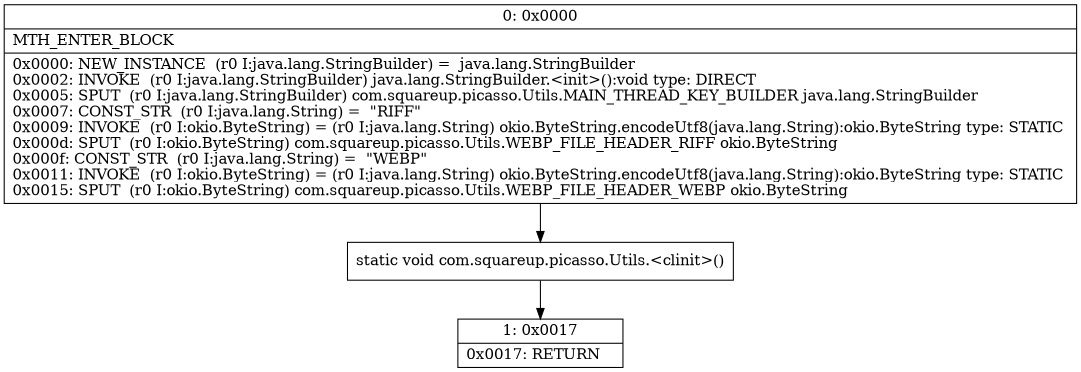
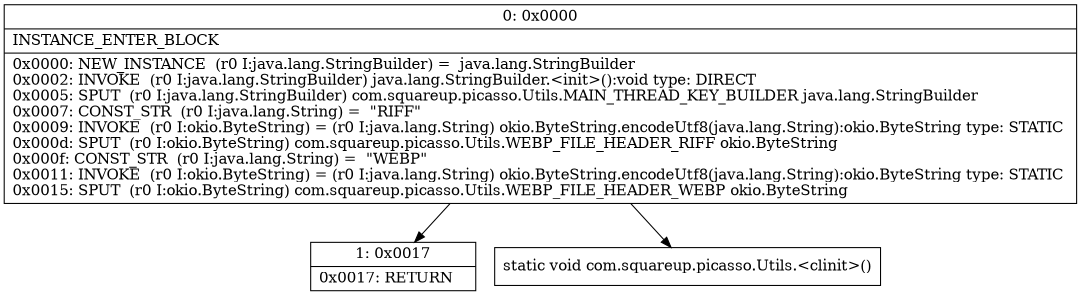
  digraph {
    node [shape=record]
-   n1 [label="{0\:\ 0x0000|MTH_ENTER_BLOCK\l|0x0000: NEW_INSTANCE  (r0 I:java.lang.StringBuilder) =  java.lang.StringBuilder \l0x0002: INVOKE  (r0 I:java.lang.StringBuilder) java.lang.StringBuilder.\<init\>():void type: DIRECT \l0x0005: SPUT  (r0 I:java.lang.StringBuilder) com.squareup.picasso.Utils.MAIN_THREAD_KEY_BUILDER java.lang.StringBuilder \l0x0007: CONST_STR  (r0 I:java.lang.String) =  \"RIFF\" \l0x0009: INVOKE  (r0 I:okio.ByteString) = (r0 I:java.lang.String) okio.ByteString.encodeUtf8(java.lang.String):okio.ByteString type: STATIC \l0x000d: SPUT  (r0 I:okio.ByteString) com.squareup.picasso.Utils.WEBP_FILE_HEADER_RIFF okio.ByteString \l0x000f: CONST_STR  (r0 I:java.lang.String) =  \"WEBP\" \l0x0011: INVOKE  (r0 I:okio.ByteString) = (r0 I:java.lang.String) okio.ByteString.encodeUtf8(java.lang.String):okio.ByteString type: STATIC \l0x0015: SPUT  (r0 I:okio.ByteString) com.squareup.picasso.Utils.WEBP_FILE_HEADER_WEBP okio.ByteString \l}"]
+   n1 [label="{0\:\ 0x0000|INSTANCE_ENTER_BLOCK\l|0x0000: NEW_INSTANCE  (r0 I:java.lang.StringBuilder) =  java.lang.StringBuilder \l0x0002: INVOKE  (r0 I:java.lang.StringBuilder) java.lang.StringBuilder.\<init\>():void type: DIRECT \l0x0005: SPUT  (r0 I:java.lang.StringBuilder) com.squareup.picasso.Utils.MAIN_THREAD_KEY_BUILDER java.lang.StringBuilder \l0x0007: CONST_STR  (r0 I:java.lang.String) =  \"RIFF\" \l0x0009: INVOKE  (r0 I:okio.ByteString) = (r0 I:java.lang.String) okio.ByteString.encodeUtf8(java.lang.String):okio.ByteString type: STATIC \l0x000d: SPUT  (r0 I:okio.ByteString) com.squareup.picasso.Utils.WEBP_FILE_HEADER_RIFF okio.ByteString \l0x000f: CONST_STR  (r0 I:java.lang.String) =  \"WEBP\" \l0x0011: INVOKE  (r0 I:okio.ByteString) = (r0 I:java.lang.String) okio.ByteString.encodeUtf8(java.lang.String):okio.ByteString type: STATIC \l0x0015: SPUT  (r0 I:okio.ByteString) com.squareup.picasso.Utils.WEBP_FILE_HEADER_WEBP okio.ByteString \l}"]
    n2 [label="{1\:\ 0x0017|0x0017: RETURN   \l}"]
    n3 [label="{static void com.squareup.picasso.Utils.\<clinit\>() }"]
-   n3 -> n2
+   n1 -> n2
    n1 -> n3
  }
